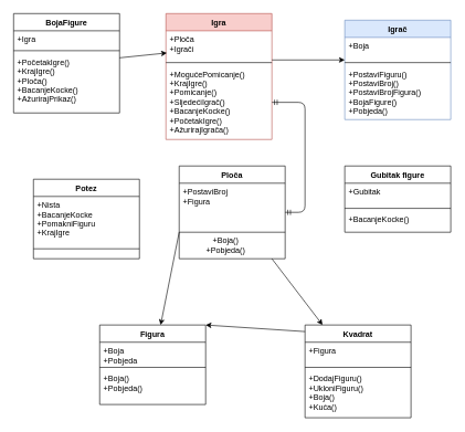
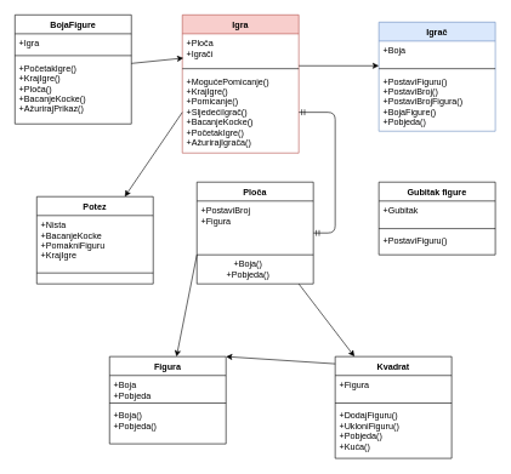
  <mxCell id="0" />
  <mxCell id="1" parent="0" />
  <mxCell id="2" value="BojaFigure" style="swimlane;fontStyle=1;align=center;verticalAlign=top;childLayout=stackLayout;horizontal=1;startSize=26;horizontalStack=0;resizeParent=1;resizeParentMax=0;resizeLast=0;collapsible=1;marginBottom=0;" parent="1" vertex="1"><mxGeometry x="20" y="20" width="160" height="150" as="geometry" /></mxCell>
  <mxCell id="3" value="+Igra" style="text;strokeColor=none;fillColor=none;align=left;verticalAlign=top;spacingLeft=4;spacingRight=4;overflow=hidden;rotatable=0;points=[[0,0.5],[1,0.5]];portConstraint=eastwest;" parent="2" vertex="1"><mxGeometry y="26" width="160" height="26" as="geometry" /></mxCell>
  <mxCell id="4" value="" style="line;strokeWidth=1;fillColor=none;align=left;verticalAlign=middle;spacingTop=-1;spacingLeft=3;spacingRight=3;rotatable=0;labelPosition=right;points=[];portConstraint=eastwest;" parent="2" vertex="1"><mxGeometry y="52" width="160" height="8" as="geometry" /></mxCell>
  <mxCell id="5" value="+PočetakIgre()&#10;+KrajIgre()&#10;+Ploča()&#10;+BacanjeKocke()&#10;+AžurirajPrikaz()" style="text;strokeColor=none;fillColor=none;align=left;verticalAlign=top;spacingLeft=4;spacingRight=4;overflow=hidden;rotatable=0;points=[[0,0.5],[1,0.5]];portConstraint=eastwest;" parent="2" vertex="1"><mxGeometry y="60" width="160" height="90" as="geometry" /></mxCell>
  <mxCell id="6" value="Igra" style="swimlane;fontStyle=1;align=center;verticalAlign=top;childLayout=stackLayout;horizontal=1;startSize=26;horizontalStack=0;resizeParent=1;resizeParentMax=0;resizeLast=0;collapsible=1;marginBottom=0;fillColor=#f8cecc;strokeColor=#b85450;" parent="1" vertex="1"><mxGeometry x="250" y="20" width="160" height="190" as="geometry" /></mxCell>
  <mxCell id="7" value="+Ploča&#10;+Igrači" style="text;strokeColor=none;fillColor=none;align=left;verticalAlign=top;spacingLeft=4;spacingRight=4;overflow=hidden;rotatable=0;points=[[0,0.5],[1,0.5]];portConstraint=eastwest;" parent="6" vertex="1"><mxGeometry y="26" width="160" height="44" as="geometry" /></mxCell>
  <mxCell id="8" value="" style="line;strokeWidth=1;fillColor=none;align=left;verticalAlign=middle;spacingTop=-1;spacingLeft=3;spacingRight=3;rotatable=0;labelPosition=right;points=[];portConstraint=eastwest;" parent="6" vertex="1"><mxGeometry y="70" width="160" height="8" as="geometry" /></mxCell>
  <mxCell id="9" value="+MogućePomicanje()&#10;+KrajIgre()&#10;+Pomicanje()&#10;+SljedećiIgrač()&#10;+BacanjeKocke()&#10;+PočetakIgre()&#10;+AžurirajIgrača()" style="text;strokeColor=none;fillColor=none;align=left;verticalAlign=top;spacingLeft=4;spacingRight=4;overflow=hidden;rotatable=0;points=[[0,0.5],[1,0.5]];portConstraint=eastwest;" parent="6" vertex="1"><mxGeometry y="78" width="160" height="112" as="geometry" /></mxCell>
  <mxCell id="10" value="Ploča" style="swimlane;fontStyle=1;align=center;verticalAlign=top;childLayout=stackLayout;horizontal=1;startSize=26;horizontalStack=0;resizeParent=1;resizeParentMax=0;resizeLast=0;collapsible=1;marginBottom=0;" parent="1" vertex="1"><mxGeometry x="270" y="250" width="160" height="140" as="geometry" /></mxCell>
  <mxCell id="11" value="+PostaviBroj&#10;+Figura" style="text;strokeColor=none;fillColor=none;align=left;verticalAlign=top;spacingLeft=4;spacingRight=4;overflow=hidden;rotatable=0;points=[[0,0.5],[1,0.5]];portConstraint=eastwest;" parent="10" vertex="1"><mxGeometry y="26" width="160" height="34" as="geometry" /></mxCell>
  <mxCell id="12" value="" style="line;strokeWidth=1;fillColor=none;align=left;verticalAlign=middle;spacingTop=-1;spacingLeft=3;spacingRight=3;rotatable=0;labelPosition=right;points=[];portConstraint=eastwest;" parent="10" vertex="1"><mxGeometry y="60" width="160" height="80" as="geometry" /></mxCell>
  <mxCell id="13" value="Potez" style="swimlane;fontStyle=1;align=center;verticalAlign=top;childLayout=stackLayout;horizontal=1;startSize=26;horizontalStack=0;resizeParent=1;resizeParentMax=0;resizeLast=0;collapsible=1;marginBottom=0;" parent="1" vertex="1"><mxGeometry x="50" y="270" width="160" height="120" as="geometry" /></mxCell>
  <mxCell id="14" value="+Nista&#10;+BacanjeKocke&#10;+PomakniFiguru&#10;+KrajIgre" style="text;strokeColor=none;fillColor=none;align=left;verticalAlign=top;spacingLeft=4;spacingRight=4;overflow=hidden;rotatable=0;points=[[0,0.5],[1,0.5]];portConstraint=eastwest;" parent="13" vertex="1"><mxGeometry y="26" width="160" height="64" as="geometry" /></mxCell>
  <mxCell id="15" value="" style="line;strokeWidth=1;fillColor=none;align=left;verticalAlign=middle;spacingTop=-1;spacingLeft=3;spacingRight=3;rotatable=0;labelPosition=right;points=[];portConstraint=eastwest;" parent="13" vertex="1"><mxGeometry y="90" width="160" height="30" as="geometry" /></mxCell>
  <mxCell id="16" value="Igrač" style="swimlane;fontStyle=1;align=center;verticalAlign=top;childLayout=stackLayout;horizontal=1;startSize=26;horizontalStack=0;resizeParent=1;resizeParentMax=0;resizeLast=0;collapsible=1;marginBottom=0;fillColor=#dae8fc;strokeColor=#6c8ebf;" parent="1" vertex="1"><mxGeometry x="520" y="30" width="160" height="150" as="geometry" /></mxCell>
  <mxCell id="17" value="+Boja" style="text;strokeColor=none;fillColor=none;align=left;verticalAlign=top;spacingLeft=4;spacingRight=4;overflow=hidden;rotatable=0;points=[[0,0.5],[1,0.5]];portConstraint=eastwest;" parent="16" vertex="1"><mxGeometry y="26" width="160" height="34" as="geometry" /></mxCell>
  <mxCell id="18" value="" style="line;strokeWidth=1;fillColor=none;align=left;verticalAlign=middle;spacingTop=-1;spacingLeft=3;spacingRight=3;rotatable=0;labelPosition=right;points=[];portConstraint=eastwest;" parent="16" vertex="1"><mxGeometry y="60" width="160" height="8" as="geometry" /></mxCell>
  <mxCell id="19" value="+PostaviFiguru()&#10;+PostaviBroj()&#10;+PostaviBrojFigura()&#10;+BojaFigure()&#10;+Pobjeda()" style="text;strokeColor=none;fillColor=none;align=left;verticalAlign=top;spacingLeft=4;spacingRight=4;overflow=hidden;rotatable=0;points=[[0,0.5],[1,0.5]];portConstraint=eastwest;" parent="16" vertex="1"><mxGeometry y="68" width="160" height="82" as="geometry" /></mxCell>
  <mxCell id="20" value="+Boja()&lt;br&gt;+Pobjeda()&lt;br&gt;" style="text;html=1;align=center;verticalAlign=middle;resizable=0;points=[];autosize=1;" parent="1" vertex="1"><mxGeometry x="305" y="355" width="70" height="30" as="geometry" /></mxCell>
  <mxCell id="21" value="Gubitak figure" style="swimlane;fontStyle=1;align=center;verticalAlign=top;childLayout=stackLayout;horizontal=1;startSize=26;horizontalStack=0;resizeParent=1;resizeParentMax=0;resizeLast=0;collapsible=1;marginBottom=0;" parent="1" vertex="1"><mxGeometry x="520" y="250" width="160" height="100" as="geometry" /></mxCell>
  <mxCell id="22" value="+Gubitak" style="text;strokeColor=none;fillColor=none;align=left;verticalAlign=top;spacingLeft=4;spacingRight=4;overflow=hidden;rotatable=0;points=[[0,0.5],[1,0.5]];portConstraint=eastwest;" parent="21" vertex="1"><mxGeometry y="26" width="160" height="34" as="geometry" /></mxCell>
  <mxCell id="23" value="" style="line;strokeWidth=1;fillColor=none;align=left;verticalAlign=middle;spacingTop=-1;spacingLeft=3;spacingRight=3;rotatable=0;labelPosition=right;points=[];portConstraint=eastwest;" parent="21" vertex="1"><mxGeometry y="60" width="160" height="8" as="geometry" /></mxCell>
- <mxCell id="24" value="+BacanjeKocke()" style="text;strokeColor=none;fillColor=none;align=left;verticalAlign=top;spacingLeft=4;spacingRight=4;overflow=hidden;rotatable=0;points=[[0,0.5],[1,0.5]];portConstraint=eastwest;" parent="21" vertex="1"><mxGeometry y="68" width="160" height="32" as="geometry" /></mxCell>
+ <mxCell id="24" value="+PostaviFiguru()" style="text;strokeColor=none;fillColor=none;align=left;verticalAlign=top;spacingLeft=4;spacingRight=4;overflow=hidden;rotatable=0;points=[[0,0.5],[1,0.5]];portConstraint=eastwest;" parent="21" vertex="1"><mxGeometry y="68" width="160" height="32" as="geometry" /></mxCell>
  <mxCell id="25" value="Kvadrat" style="swimlane;fontStyle=1;align=center;verticalAlign=top;childLayout=stackLayout;horizontal=1;startSize=26;horizontalStack=0;resizeParent=1;resizeParentMax=0;resizeLast=0;collapsible=1;marginBottom=0;" parent="1" vertex="1"><mxGeometry x="460" y="490" width="160" height="140" as="geometry" /></mxCell>
  <mxCell id="26" value="+Figura&#10;" style="text;strokeColor=none;fillColor=none;align=left;verticalAlign=top;spacingLeft=4;spacingRight=4;overflow=hidden;rotatable=0;points=[[0,0.5],[1,0.5]];portConstraint=eastwest;" parent="25" vertex="1"><mxGeometry y="26" width="160" height="34" as="geometry" /></mxCell>
  <mxCell id="27" value="" style="line;strokeWidth=1;fillColor=none;align=left;verticalAlign=middle;spacingTop=-1;spacingLeft=3;spacingRight=3;rotatable=0;labelPosition=right;points=[];portConstraint=eastwest;" parent="25" vertex="1"><mxGeometry y="60" width="160" height="8" as="geometry" /></mxCell>
- <mxCell id="28" value="+DodajFiguru()&#10;+UkloniFiguru()&#10;+Boja()&#10;+Kuća()" style="text;strokeColor=none;fillColor=none;align=left;verticalAlign=top;spacingLeft=4;spacingRight=4;overflow=hidden;rotatable=0;points=[[0,0.5],[1,0.5]];portConstraint=eastwest;" parent="25" vertex="1"><mxGeometry y="68" width="160" height="72" as="geometry" /></mxCell>
+ <mxCell id="28" value="+DodajFiguru()&#10;+UkloniFiguru()&#10;+Pobjeda()&#10;+Kuća()" style="text;strokeColor=none;fillColor=none;align=left;verticalAlign=top;spacingLeft=4;spacingRight=4;overflow=hidden;rotatable=0;points=[[0,0.5],[1,0.5]];portConstraint=eastwest;" parent="25" vertex="1"><mxGeometry y="68" width="160" height="72" as="geometry" /></mxCell>
  <mxCell id="29" value="Figura" style="swimlane;fontStyle=1;align=center;verticalAlign=top;childLayout=stackLayout;horizontal=1;startSize=26;horizontalStack=0;resizeParent=1;resizeParentMax=0;resizeLast=0;collapsible=1;marginBottom=0;" parent="1" vertex="1"><mxGeometry x="150" y="490" width="160" height="120" as="geometry" /></mxCell>
  <mxCell id="30" value="+Boja&#10;+Pobjeda" style="text;strokeColor=none;fillColor=none;align=left;verticalAlign=top;spacingLeft=4;spacingRight=4;overflow=hidden;rotatable=0;points=[[0,0.5],[1,0.5]];portConstraint=eastwest;" parent="29" vertex="1"><mxGeometry y="26" width="160" height="34" as="geometry" /></mxCell>
  <mxCell id="31" value="" style="line;strokeWidth=1;fillColor=none;align=left;verticalAlign=middle;spacingTop=-1;spacingLeft=3;spacingRight=3;rotatable=0;labelPosition=right;points=[];portConstraint=eastwest;" parent="29" vertex="1"><mxGeometry y="60" width="160" height="8" as="geometry" /></mxCell>
  <mxCell id="32" value="+Boja()&#10;+Pobjeda()" style="text;strokeColor=none;fillColor=none;align=left;verticalAlign=top;spacingLeft=4;spacingRight=4;overflow=hidden;rotatable=0;points=[[0,0.5],[1,0.5]];portConstraint=eastwest;" parent="29" vertex="1"><mxGeometry y="68" width="160" height="52" as="geometry" /></mxCell>
  <mxCell id="33" value="" style="endArrow=classic;html=1;entryX=0.009;entryY=0.759;entryDx=0;entryDy=0;entryPerimeter=0;" parent="1" edge="1" target="7" source="2"><mxGeometry width="50" height="50" relative="1" as="geometry"><mxPoint x="190" y="79" as="sourcePoint" /><mxPoint x="240" y="30" as="targetPoint" /><Array as="points" /></mxGeometry></mxCell>
  <mxCell id="34" value="" style="endArrow=classic;html=1;" parent="1" edge="1"><mxGeometry width="50" height="50" relative="1" as="geometry"><mxPoint x="410" y="90" as="sourcePoint" /><mxPoint x="520" y="90" as="targetPoint" /></mxGeometry></mxCell>
+ <mxCell id="35" value="" style="endArrow=classic;html=1;exitX=0;exitY=0.5;exitDx=0;exitDy=0;" parent="1" source="9" target="13" edge="1"><mxGeometry width="50" height="50" relative="1" as="geometry"><mxPoint x="120" y="240" as="sourcePoint" /><mxPoint x="170" y="190" as="targetPoint" /></mxGeometry></mxCell>
  <mxCell id="36" value="" style="endArrow=classic;html=1;exitX=0;exitY=0.5;exitDx=0;exitDy=0;exitPerimeter=0;" parent="1" source="12" target="29" edge="1"><mxGeometry width="50" height="50" relative="1" as="geometry"><mxPoint x="350" y="280" as="sourcePoint" /><mxPoint x="400" y="230" as="targetPoint" /></mxGeometry></mxCell>
  <mxCell id="37" value="" style="endArrow=classic;html=1;" parent="1" target="25" edge="1"><mxGeometry width="50" height="50" relative="1" as="geometry"><mxPoint x="410" y="390" as="sourcePoint" /><mxPoint x="400" y="230" as="targetPoint" /></mxGeometry></mxCell>
  <mxCell id="38" value="" style="endArrow=classic;html=1;entryX=1;entryY=0;entryDx=0;entryDy=0;exitX=0;exitY=0.071;exitDx=0;exitDy=0;exitPerimeter=0;" parent="1" source="25" target="29" edge="1"><mxGeometry width="50" height="50" relative="1" as="geometry"><mxPoint x="350" y="280" as="sourcePoint" /><mxPoint x="400" y="230" as="targetPoint" /></mxGeometry></mxCell>
  <mxCell id="39" value="" style="edgeStyle=entityRelationEdgeStyle;fontSize=12;html=1;endArrow=ERmandOne;startArrow=ERmandOne;" edge="1" parent="1" source="10" target="9"><mxGeometry width="100" height="100" relative="1" as="geometry"><mxPoint x="490" y="300" as="sourcePoint" /><mxPoint x="590" y="200" as="targetPoint" /></mxGeometry></mxCell>
